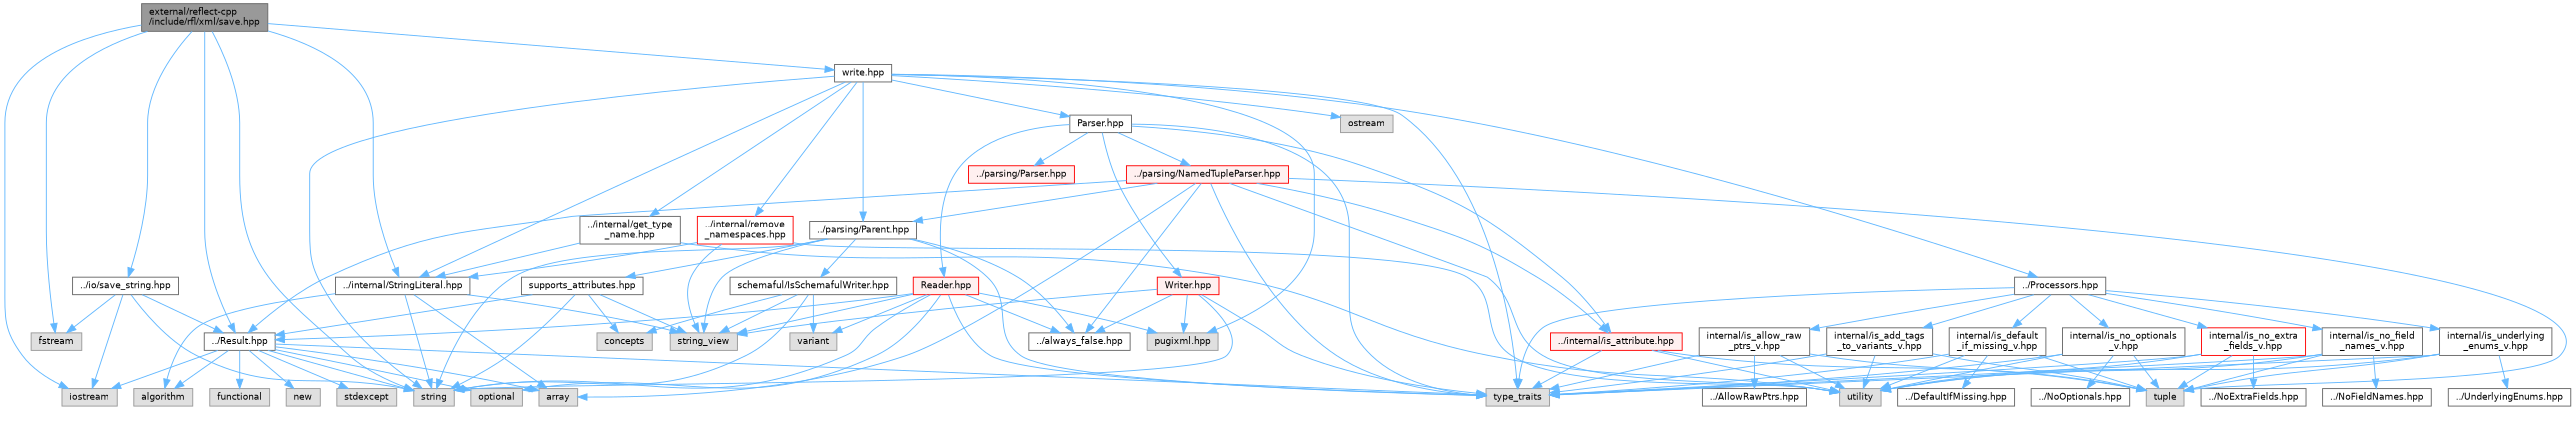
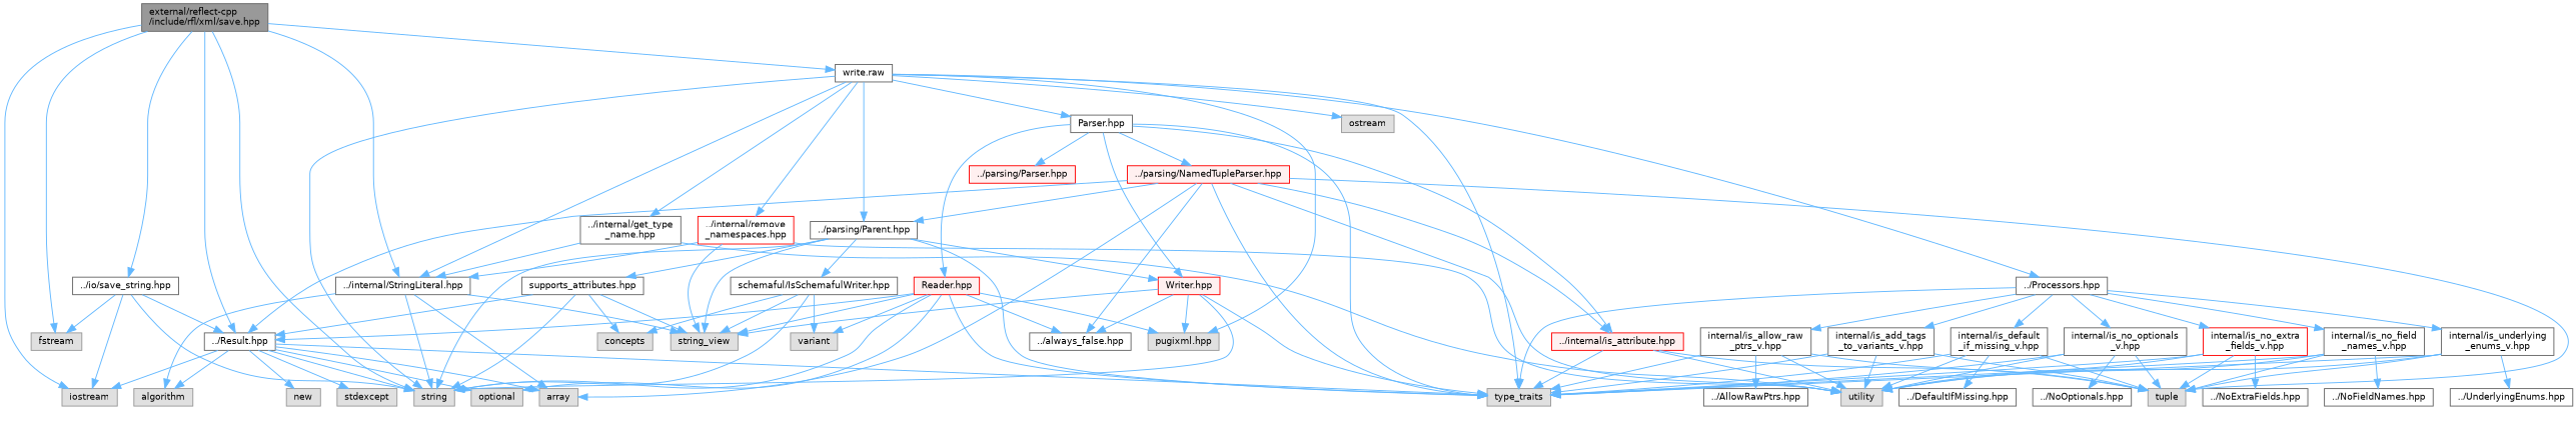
  digraph {
    node [color=grey40 fillcolor=white fontname=Helvetica fontsize=10 shape=box style=filled]
    edge [color=steelblue1 fontname=Helvetica fontsize=10 labelfontname=Helvetica labelfontsize=10 style=solid]
    n1 [color=gray40 fillcolor=grey60 fontcolor=black height=0.2 label="external/reflect-cpp\l/include/rfl/xml/save.hpp" width=0.4]
    n2 [color=grey60 fillcolor="#E0E0E0" height=0.2 label=fstream width=0.4]
    n3 [color=grey60 fillcolor="#E0E0E0" height=0.2 label=iostream width=0.4]
    n4 [color=grey60 fillcolor="#E0E0E0" height=0.2 label=string width=0.4]
    n5 [height=0.2 label="../Result.hpp" width=0.4]
    n6 [height=0.2 label="../internal/StringLiteral.hpp" width=0.4]
    n7 [height=0.2 label="../io/save_string.hpp" width=0.4]
-   n8 [height=0.2 label="write.hpp" width=0.4]
+   n8 [height=0.2 label="write.raw" width=0.4]
    n9 [color=grey60 fillcolor="#E0E0E0" height=0.2 label=algorithm width=0.4]
    n10 [color=grey60 fillcolor="#E0E0E0" height=0.2 label=array width=0.4]
-   n11 [color=grey60 fillcolor="#E0E0E0" height=0.2 label=functional width=0.4]
    n12 [color=grey60 fillcolor="#E0E0E0" height=0.2 label=new width=0.4]
    n13 [color=grey60 fillcolor="#E0E0E0" height=0.2 label=optional width=0.4]
    n14 [color=grey60 fillcolor="#E0E0E0" height=0.2 label=stdexcept width=0.4]
    n15 [color=grey60 fillcolor="#E0E0E0" height=0.2 label=type_traits width=0.4]
    n16 [color=grey60 fillcolor="#E0E0E0" height=0.2 label=string_view width=0.4]
    n17 [color=grey60 fillcolor="#E0E0E0" height=0.2 label=ostream width=0.4]
    n18 [color=grey60 fillcolor="#E0E0E0" height=0.2 label="pugixml.hpp" width=0.4]
    n19 [height=0.2 label="../Processors.hpp" width=0.4]
    n20 [height=0.2 label="../internal/get_type\l_name.hpp" width=0.4]
    n21 [color=red height=0.2 label="../internal/remove\l_namespaces.hpp" width=0.4]
    n22 [height=0.2 label="../parsing/Parent.hpp" width=0.4]
    n23 [height=0.2 label="Parser.hpp" width=0.4]
    n24 [height=0.2 label="internal/is_add_tags\l_to_variants_v.hpp" width=0.4]
    n25 [height=0.2 label="internal/is_allow_raw\l_ptrs_v.hpp" width=0.4]
    n26 [height=0.2 label="internal/is_default\l_if_missing_v.hpp" width=0.4]
    n27 [color=red height=0.2 label="internal/is_no_extra\l_fields_v.hpp" width=0.4]
    n28 [height=0.2 label="internal/is_no_field\l_names_v.hpp" width=0.4]
    n29 [height=0.2 label="internal/is_no_optionals\l_v.hpp" width=0.4]
    n30 [height=0.2 label="internal/is_underlying\l_enums_v.hpp" width=0.4]
    n31 [color=grey60 fillcolor="#E0E0E0" height=0.2 label=utility width=0.4]
    n32 [height=0.2 label="../always_false.hpp" width=0.4]
    n33 [height=0.2 label="schemaful/IsSchemafulWriter.hpp" width=0.4]
    n34 [height=0.2 label="supports_attributes.hpp" width=0.4]
    n35 [color=red fillcolor="#FFF0F0" height=0.2 label="../internal/is_attribute.hpp" width=0.4]
    n36 [color=red fillcolor="#FFF0F0" height=0.2 label="../parsing/NamedTupleParser.hpp" width=0.4]
    n37 [color=red fillcolor="#FFF0F0" height=0.2 label="../parsing/Parser.hpp" width=0.4]
    n38 [color=red fillcolor="#FFF0F0" height=0.2 label="Reader.hpp" width=0.4]
    n39 [color=red fillcolor="#FFF0F0" height=0.2 label="Writer.hpp" width=0.4]
    n40 [color=grey60 fillcolor="#E0E0E0" height=0.2 label=tuple width=0.4]
    n41 [height=0.2 label="../AllowRawPtrs.hpp" width=0.4]
    n42 [height=0.2 label="../DefaultIfMissing.hpp" width=0.4]
    n43 [height=0.2 label="../NoExtraFields.hpp" width=0.4]
    n44 [height=0.2 label="../NoFieldNames.hpp" width=0.4]
    n45 [height=0.2 label="../NoOptionals.hpp" width=0.4]
    n46 [height=0.2 label="../UnderlyingEnums.hpp" width=0.4]
    n47 [color=grey60 fillcolor="#E0E0E0" height=0.2 label=concepts width=0.4]
    n48 [color=grey60 fillcolor="#E0E0E0" height=0.2 label=variant width=0.4]
    n1 -> n2
    n1 -> n3
    n1 -> n4
    n1 -> n5
    n1 -> n6
    n1 -> n7
    n1 -> n8
    n5 -> n3
    n5 -> n4
    n5 -> n9
    n5 -> n10
-   n5 -> n11
    n5 -> n12
    n5 -> n13
    n5 -> n14
    n5 -> n15
    n6 -> n4
    n6 -> n9
    n6 -> n10
    n6 -> n16
    n7 -> n2
    n7 -> n3
    n7 -> n4
    n7 -> n5
    n8 -> n4
    n8 -> n6
    n8 -> n15
    n8 -> n17
    n8 -> n18
    n8 -> n19
    n8 -> n20
    n8 -> n21
    n8 -> n22
    n8 -> n23
    n19 -> n15
    n19 -> n24
    n19 -> n25
    n19 -> n26
    n19 -> n27
    n19 -> n28
    n19 -> n29
    n19 -> n30
    n20 -> n6
    n20 -> n31
    n21 -> n6
    n21 -> n16
    n21 -> n31
    n22 -> n4
    n22 -> n15
    n22 -> n16
-   n22 -> n32
+   n22 -> n39
    n22 -> n33
    n22 -> n34
    n23 -> n15
    n23 -> n35
    n23 -> n36
    n23 -> n37
    n23 -> n38
    n23 -> n39
    n24 -> n15
    n24 -> n31
    n24 -> n40
    n25 -> n15
    n25 -> n31
    n25 -> n40
    n25 -> n41
    n26 -> n15
    n26 -> n31
    n26 -> n40
    n26 -> n42
    n27 -> n15
    n27 -> n31
    n27 -> n40
    n27 -> n43
    n28 -> n15
    n28 -> n31
    n28 -> n40
    n28 -> n44
    n29 -> n15
    n29 -> n31
    n29 -> n40
    n29 -> n45
    n30 -> n15
    n30 -> n31
    n30 -> n40
    n30 -> n46
    n33 -> n4
    n33 -> n16
    n33 -> n47
    n33 -> n48
    n34 -> n4
    n34 -> n5
    n34 -> n16
    n34 -> n47
    n35 -> n15
    n35 -> n31
    n35 -> n40
    n36 -> n5
    n36 -> n10
    n36 -> n15
    n36 -> n22
    n36 -> n31
    n36 -> n32
    n36 -> n35
    n36 -> n40
    n38 -> n4
    n38 -> n5
    n38 -> n13
    n38 -> n15
    n38 -> n16
    n38 -> n18
    n38 -> n32
    n38 -> n48
    n39 -> n4
    n39 -> n15
    n39 -> n16
    n39 -> n18
    n39 -> n32
  }
